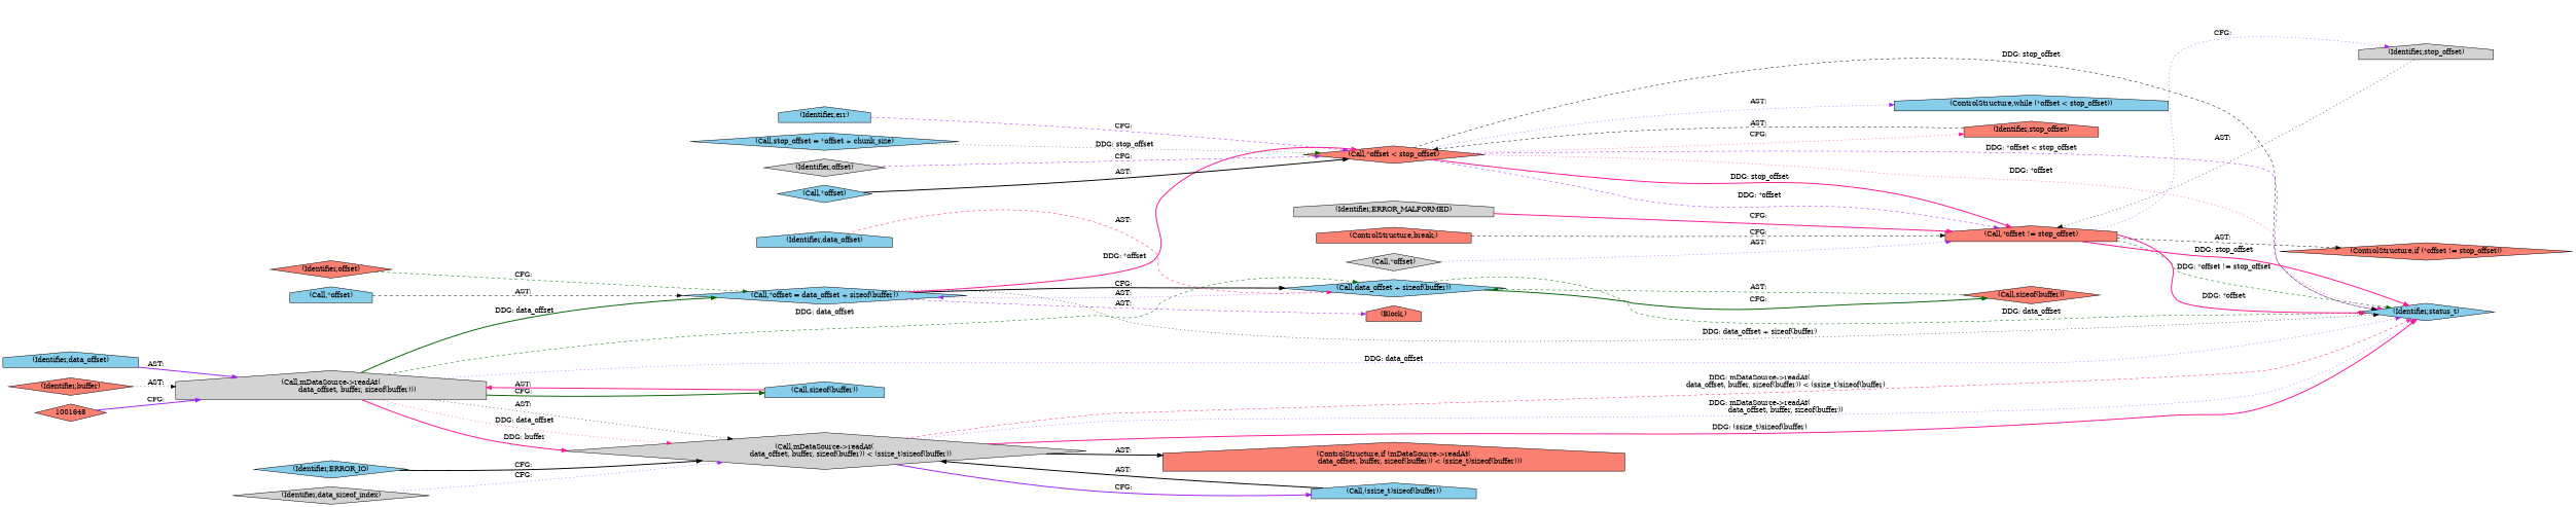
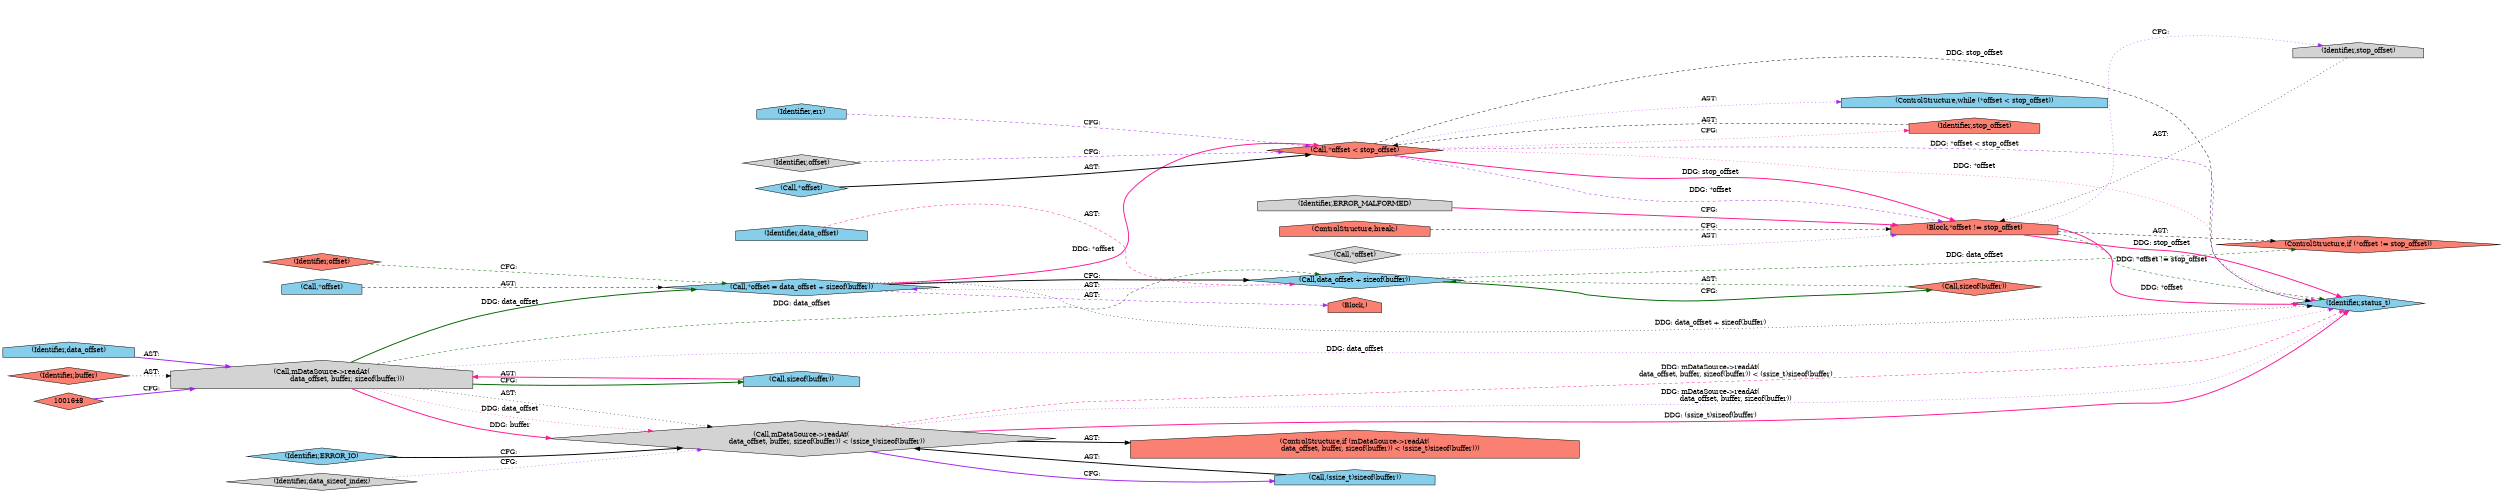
  digraph {
    rankdir=LR
    node [fillcolor=skyblue shape=diamond style=filled]
    edge [color=purple style=bold]
    n1 [fillcolor=lightgrey label="(Call,mDataSource->readAt(\n                        data_offset, buffer, sizeof(buffer)))" shape=house]
    n2 [fillcolor=lightgrey label="(Call,mDataSource->readAt(\n                        data_offset, buffer, sizeof(buffer)) < (ssize_t)sizeof(buffer))"]
    n3 [label="(Call,*offset = data_offset + sizeof(buffer))"]
    n4 [label="(Call,data_offset + sizeof(buffer))"]
    n5 [label="(Identifier,status_t)"]
    n6 [label="(Call,sizeof(buffer))" shape=house]
    n7 [fillcolor=salmon label="(ControlStructure,if (mDataSource->readAt(\n                        data_offset, buffer, sizeof(buffer)) < (ssize_t)sizeof(buffer)))" shape=house]
    n8 [label="(Call,(ssize_t)sizeof(buffer))" shape=house]
    n9 [fillcolor=salmon label="(Call,*offset < stop_offset)"]
    n10 [fillcolor=salmon label="(Block,)" shape=house]
    n11 [fillcolor=salmon label="(Call,sizeof(buffer))"]
-   n12 [fillcolor=salmon label="(Call,*offset != stop_offset)" shape=house]
+   n12 [fillcolor=salmon label="(Block,*offset != stop_offset)" shape=house]
    n13 [fillcolor=salmon label="(Identifier,stop_offset)" shape=house]
    n14 [label="(ControlStructure,while (*offset < stop_offset))" shape=house]
    n15 [fillcolor=lightgrey label="(Identifier,stop_offset)" shape=house]
    n16 [fillcolor=salmon label="(ControlStructure,if (*offset != stop_offset))"]
    n17 [fillcolor=lightgrey label="(Identifier,offset)"]
    n18 [fillcolor=salmon label="(Identifier,offset)"]
    n19 [fillcolor=lightgrey label="(Identifier,ERROR_MALFORMED)" shape=house]
    n20 [label="(Identifier,ERROR_IO)"]
    n21 [label="(Call,*offset)" shape=house]
    n22 [label="(Call,*offset)"]
    n23 [label="(Identifier,data_offset)" shape=house]
    n24 [fillcolor=salmon label="(ControlStructure,break;)" shape=house]
    n25 [fillcolor=lightgrey label="(Call,*offset)"]
    n26 [label="(Identifier,err)" shape=house]
    n27 [fillcolor=lightgrey label="(Identifier,data_sizeof_index)"]
    n28 [label="(Identifier,data_offset)" shape=house]
-   n29 [label="(Call,stop_offset = *offset + chunk_size)"]
    n30 [fillcolor=salmon label="(Identifier,buffer)"]
    1001648 [fillcolor=salmon]
    n1 -> n2 [color=black label="AST: " style=dotted]
    n1 -> n2 [color=deeppink label="DDG: data_offset" style=dotted]
    n1 -> n2 [color=deeppink label="DDG: buffer"]
    n1 -> n3 [color=darkgreen label="DDG: data_offset"]
    n1 -> n4 [color=darkgreen label="DDG: data_offset" style=dashed]
    n1 -> n5 [label="DDG: data_offset" style=dotted]
    n1 -> n6 [color=darkgreen label="CFG: "]
    n2 -> n5 [label="DDG: mDataSource->readAt(\n                        data_offset, buffer, sizeof(buffer))" style=dotted]
    n2 -> n5 [color=deeppink label="DDG: (ssize_t)sizeof(buffer)"]
    n2 -> n5 [color=deeppink label="DDG: mDataSource->readAt(\n                        data_offset, buffer, sizeof(buffer)) < (ssize_t)sizeof(buffer)" style=dashed]
    n2 -> n7 [color=black label="AST: "]
    n2 -> n8 [label="CFG: "]
    n3 -> n4 [color=black label="CFG: "]
    n3 -> n5 [color=black label="DDG: data_offset + sizeof(buffer)" style=dotted]
    n3 -> n9 [color=deeppink label="DDG: *offset"]
    n3 -> n10 [label="AST: " style=dashed]
    n4 -> n3 [label="AST: " style=dotted]
-   n4 -> n5 [color=darkgreen label="DDG: data_offset" style=dashed]
+   n4 -> n16 [color=darkgreen label="DDG: data_offset" style=dashed]
    n4 -> n11 [color=darkgreen label="CFG: "]
    n6 -> n1 [color=deeppink label="AST: "]
    n8 -> n2 [color=black label="AST: "]
    n9 -> n5 [label="DDG: *offset < stop_offset" style=dashed]
    n9 -> n5 [color=deeppink label="DDG: *offset" style=dotted]
    n9 -> n5 [color=black label="DDG: stop_offset" style=dashed]
    n9 -> n12 [label="DDG: *offset" style=dashed]
    n9 -> n12 [color=deeppink label="DDG: stop_offset"]
    n9 -> n13 [color=deeppink label="CFG: " style=dotted]
    n9 -> n14 [label="AST: " style=dotted]
    n11 -> n4 [color=darkgreen label="AST: " style=dashed]
    n12 -> n5 [color=darkgreen label="DDG: *offset != stop_offset" style=dashed]
    n12 -> n5 [color=deeppink label="DDG: *offset"]
    n12 -> n5 [color=deeppink label="DDG: stop_offset"]
    n12 -> n15 [label="CFG: " style=dotted]
    n12 -> n16 [color=black label="AST: " style=dashed]
    n13 -> n9 [color=black label="AST: " style=dashed]
    n15 -> n12 [color=black label="AST: " style=dotted]
    n17 -> n9 [label="CFG: " style=dashed]
    n18 -> n3 [color=darkgreen label="CFG: " style=dashed]
    n19 -> n12 [color=deeppink label="CFG: "]
    n20 -> n2 [color=black label="CFG: "]
    n21 -> n3 [color=black label="AST: " style=dashed]
    n22 -> n9 [color=black label="AST: "]
    n23 -> n1 [label="AST: "]
    n24 -> n12 [color=black label="CFG: " style=dashed]
    n25 -> n12 [label="AST: " style=dotted]
    n26 -> n9 [label="CFG: " style=dashed]
    n27 -> n2 [label="CFG: " style=dotted]
    n28 -> n4 [color=deeppink label="AST: " style=dashed]
-   n29 -> n9 [color=darkgreen label="DDG: stop_offset" style=dotted]
    n30 -> n1 [color=black label="AST: " style=dotted]
    1001648 -> n1 [label="CFG: "]
  }
